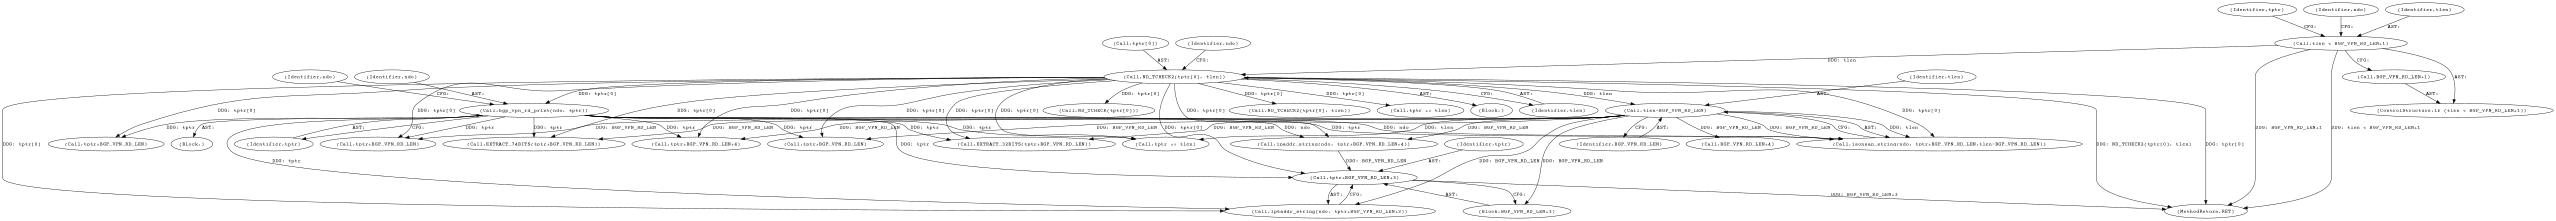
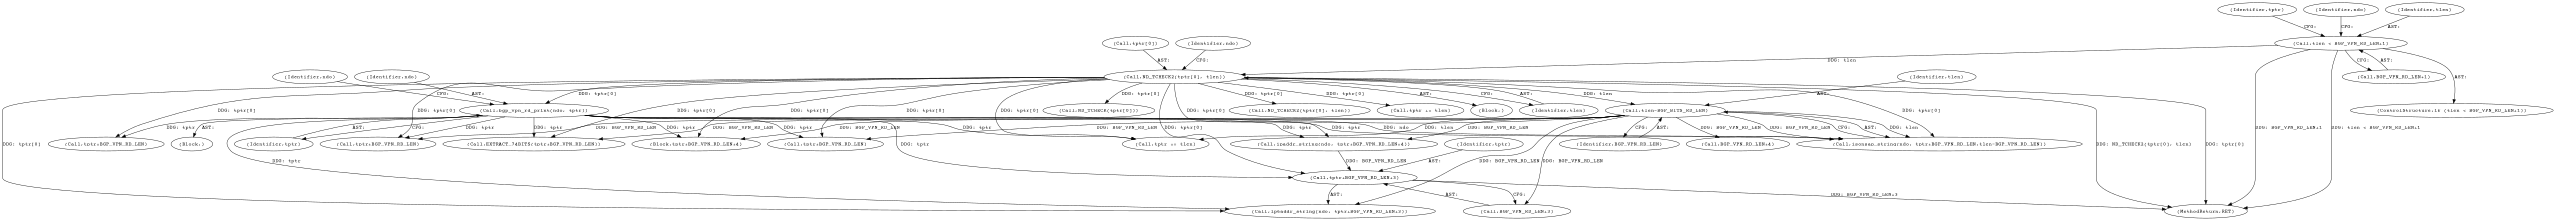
  digraph {
    fontname="Courier Prime"
    node [fontname="Courier Prime"]
    edge [fontname="Courier Prime"]
    n1 [label="(Call,tptr+BGP_VPN_RD_LEN+3)"]
-   n2 [label="(Block,BGP_VPN_RD_LEN+3)"]
+   n2 [label="(Call,BGP_VPN_RD_LEN+3)"]
    n3 [label="(MethodReturn,RET)"]
    n4 [label="(Call,ip6addr_string(ndo, tptr+BGP_VPN_RD_LEN+3))"]
    n5 [label="(Call,ND_TCHECK2(tptr[0], tlen))"]
    n6 [label="(Call,bgp_vpn_rd_print(ndo, tptr))"]
-   n7 [label="(Call,tlen-BGP_VPN_RD_LEN)"]
+   n7 [label="(Call,tlen-BGP_BITS_RD_LEN)"]
    n8 [label="(Call,tptr+BGP_VPN_RD_LEN)"]
-   n9 [label="(Call,EXTRACT_32BITS(tptr+BGP_VPN_RD_LEN))"]
    n10 [label="(Call,tptr += tlen)"]
    n11 [label="(Call,tptr+BGP_VPN_RD_LEN)"]
    n12 [label="(Call,ND_TCHECK(tptr[0]))"]
    n13 [label="(Call,ND_TCHECK2(tptr[0], tlen))"]
    n14 [label="(Call,tptr += tlen)"]
    n15 [label="(Call,EXTRACT_74BITS(tptr+BGP_VPN_RD_LEN))"]
-   n16 [label="(Call,tptr+BGP_VPN_RD_LEN+4)"]
+   n16 [label="(Block,tptr+BGP_VPN_RD_LEN+4)"]
    n17 [label="(Call,tptr+BGP_VPN_RD_LEN)"]
    n18 [label="(Call,isonsap_string(ndo, tptr+BGP_VPN_RD_LEN,tlen-BGP_VPN_RD_LEN))"]
    n19 [label="(Block,)"]
    n20 [label="(Identifier,tlen)"]
    n21 [label="(Call,ipaddr_string(ndo, tptr+BGP_VPN_RD_LEN+4))"]
    n22 [label="(Identifier,tptr)"]
    n23 [label="(Block,)"]
    n24 [label="(Identifier,BGP_VPN_RD_LEN)"]
    n25 [label="(Call,BGP_VPN_RD_LEN+4)"]
    n26 [label="(Call,tlen < BGP_VPN_RD_LEN+1)"]
    n27 [label="(Call,BGP_VPN_RD_LEN+1)"]
    n28 [label="(ControlStructure,if (tlen < BGP_VPN_RD_LEN+1))"]
    n29 [label="(Call,tptr[0])"]
    n30 [label="(Identifier,ndo)"]
    n31 [label="(Identifier,tlen)"]
    n32 [label="(Identifier,ndo)"]
    n33 [label="(Identifier,tptr)"]
    n34 [label="(Identifier,ndo)"]
    n35 [label="(Identifier,ndo)"]
    n36 [label="(Identifier,tlen)"]
    n37 [label="(Identifier,tptr)"]
    n1 -> n2 [label="CFG: "]
    n1 -> n3 [label="DDG: BGP_VPN_RD_LEN+3"]
    n1 -> n4 [label="AST: "]
    n2 -> n1 [label="AST: "]
-   n4 -> n1 [label="CFG: "]
    n5 -> n1 [label="DDG: tptr[0]"]
    n5 -> n3 [label="DDG: ND_TCHECK2(tptr[0], tlen)"]
    n5 -> n3 [label="DDG: tptr[0]"]
    n5 -> n4 [label="DDG: tptr[0]"]
    n5 -> n6 [label="DDG: tptr[0]"]
    n5 -> n7 [label="DDG: tlen"]
    n5 -> n8 [label="DDG: tptr[0]"]
-   n5 -> n9 [label="DDG: tptr[0]"]
    n5 -> n10 [label="DDG: tptr[0]"]
    n5 -> n11 [label="DDG: tptr[0]"]
    n5 -> n12 [label="DDG: tptr[0]"]
    n5 -> n13 [label="DDG: tptr[0]"]
    n5 -> n14 [label="DDG: tptr[0]"]
    n5 -> n15 [label="DDG: tptr[0]"]
    n5 -> n16 [label="DDG: tptr[0]"]
    n5 -> n17 [label="DDG: tptr[0]"]
    n5 -> n18 [label="DDG: tptr[0]"]
    n5 -> n19 [label="AST: "]
    n5 -> n20 [label="CFG: "]
    n5 -> n21 [label="DDG: tptr[0]"]
    n6 -> n1 [label="DDG: tptr"]
    n6 -> n4 [label="DDG: tptr"]
    n6 -> n8 [label="DDG: tptr"]
-   n6 -> n9 [label="DDG: tptr"]
    n6 -> n10 [label="DDG: tptr"]
    n6 -> n11 [label="DDG: tptr"]
    n6 -> n15 [label="DDG: tptr"]
    n6 -> n16 [label="DDG: tptr"]
    n6 -> n17 [label="DDG: tptr"]
    n6 -> n18 [label="DDG: ndo"]
    n6 -> n18 [label="DDG: tptr"]
-   n6 -> n21 [label="DDG: ndo"]
+   n6 -> n21 [label="DDG: tptr"]
    n6 -> n22 [label="CFG: "]
    n6 -> n23 [label="AST: "]
    n7 -> n2 [label="DDG: BGP_VPN_RD_LEN"]
    n7 -> n4 [label="DDG: BGP_VPN_RD_LEN"]
    n7 -> n8 [label="DDG: BGP_VPN_RD_LEN"]
-   n7 -> n9 [label="DDG: BGP_VPN_RD_LEN"]
    n7 -> n10 [label="DDG: tlen"]
    n7 -> n15 [label="DDG: BGP_VPN_RD_LEN"]
    n7 -> n16 [label="DDG: BGP_VPN_RD_LEN"]
    n7 -> n17 [label="DDG: BGP_VPN_RD_LEN"]
    n7 -> n18 [label="AST: "]
    n7 -> n18 [label="DDG: tlen"]
    n7 -> n18 [label="DDG: BGP_VPN_RD_LEN"]
    n7 -> n21 [label="DDG: BGP_VPN_RD_LEN"]
    n7 -> n24 [label="CFG: "]
    n7 -> n25 [label="DDG: BGP_VPN_RD_LEN"]
    n18 -> n7 [label="CFG: "]
    n20 -> n5 [label="AST: "]
    n21 -> n1 [label="DDG: BGP_VPN_RD_LEN"]
    n22 -> n6 [label="AST: "]
    n24 -> n7 [label="AST: "]
    n26 -> n3 [label="DDG: tlen < BGP_VPN_RD_LEN+1"]
    n26 -> n3 [label="DDG: BGP_VPN_RD_LEN+1"]
    n26 -> n5 [label="DDG: tlen"]
    n26 -> n27 [label="CFG: "]
    n26 -> n28 [label="AST: "]
-   n27 -> n28 [label="AST: "]
+   n27 -> n26 [label="AST: "]
    n29 -> n5 [label="AST: "]
    n30 -> n6 [label="CFG: "]
    n31 -> n7 [label="AST: "]
    n32 -> n6 [label="AST: "]
    n33 -> n26 [label="CFG: "]
    n34 -> n26 [label="CFG: "]
    n35 -> n5 [label="CFG: "]
    n36 -> n26 [label="AST: "]
    n37 -> n1 [label="AST: "]
  }
